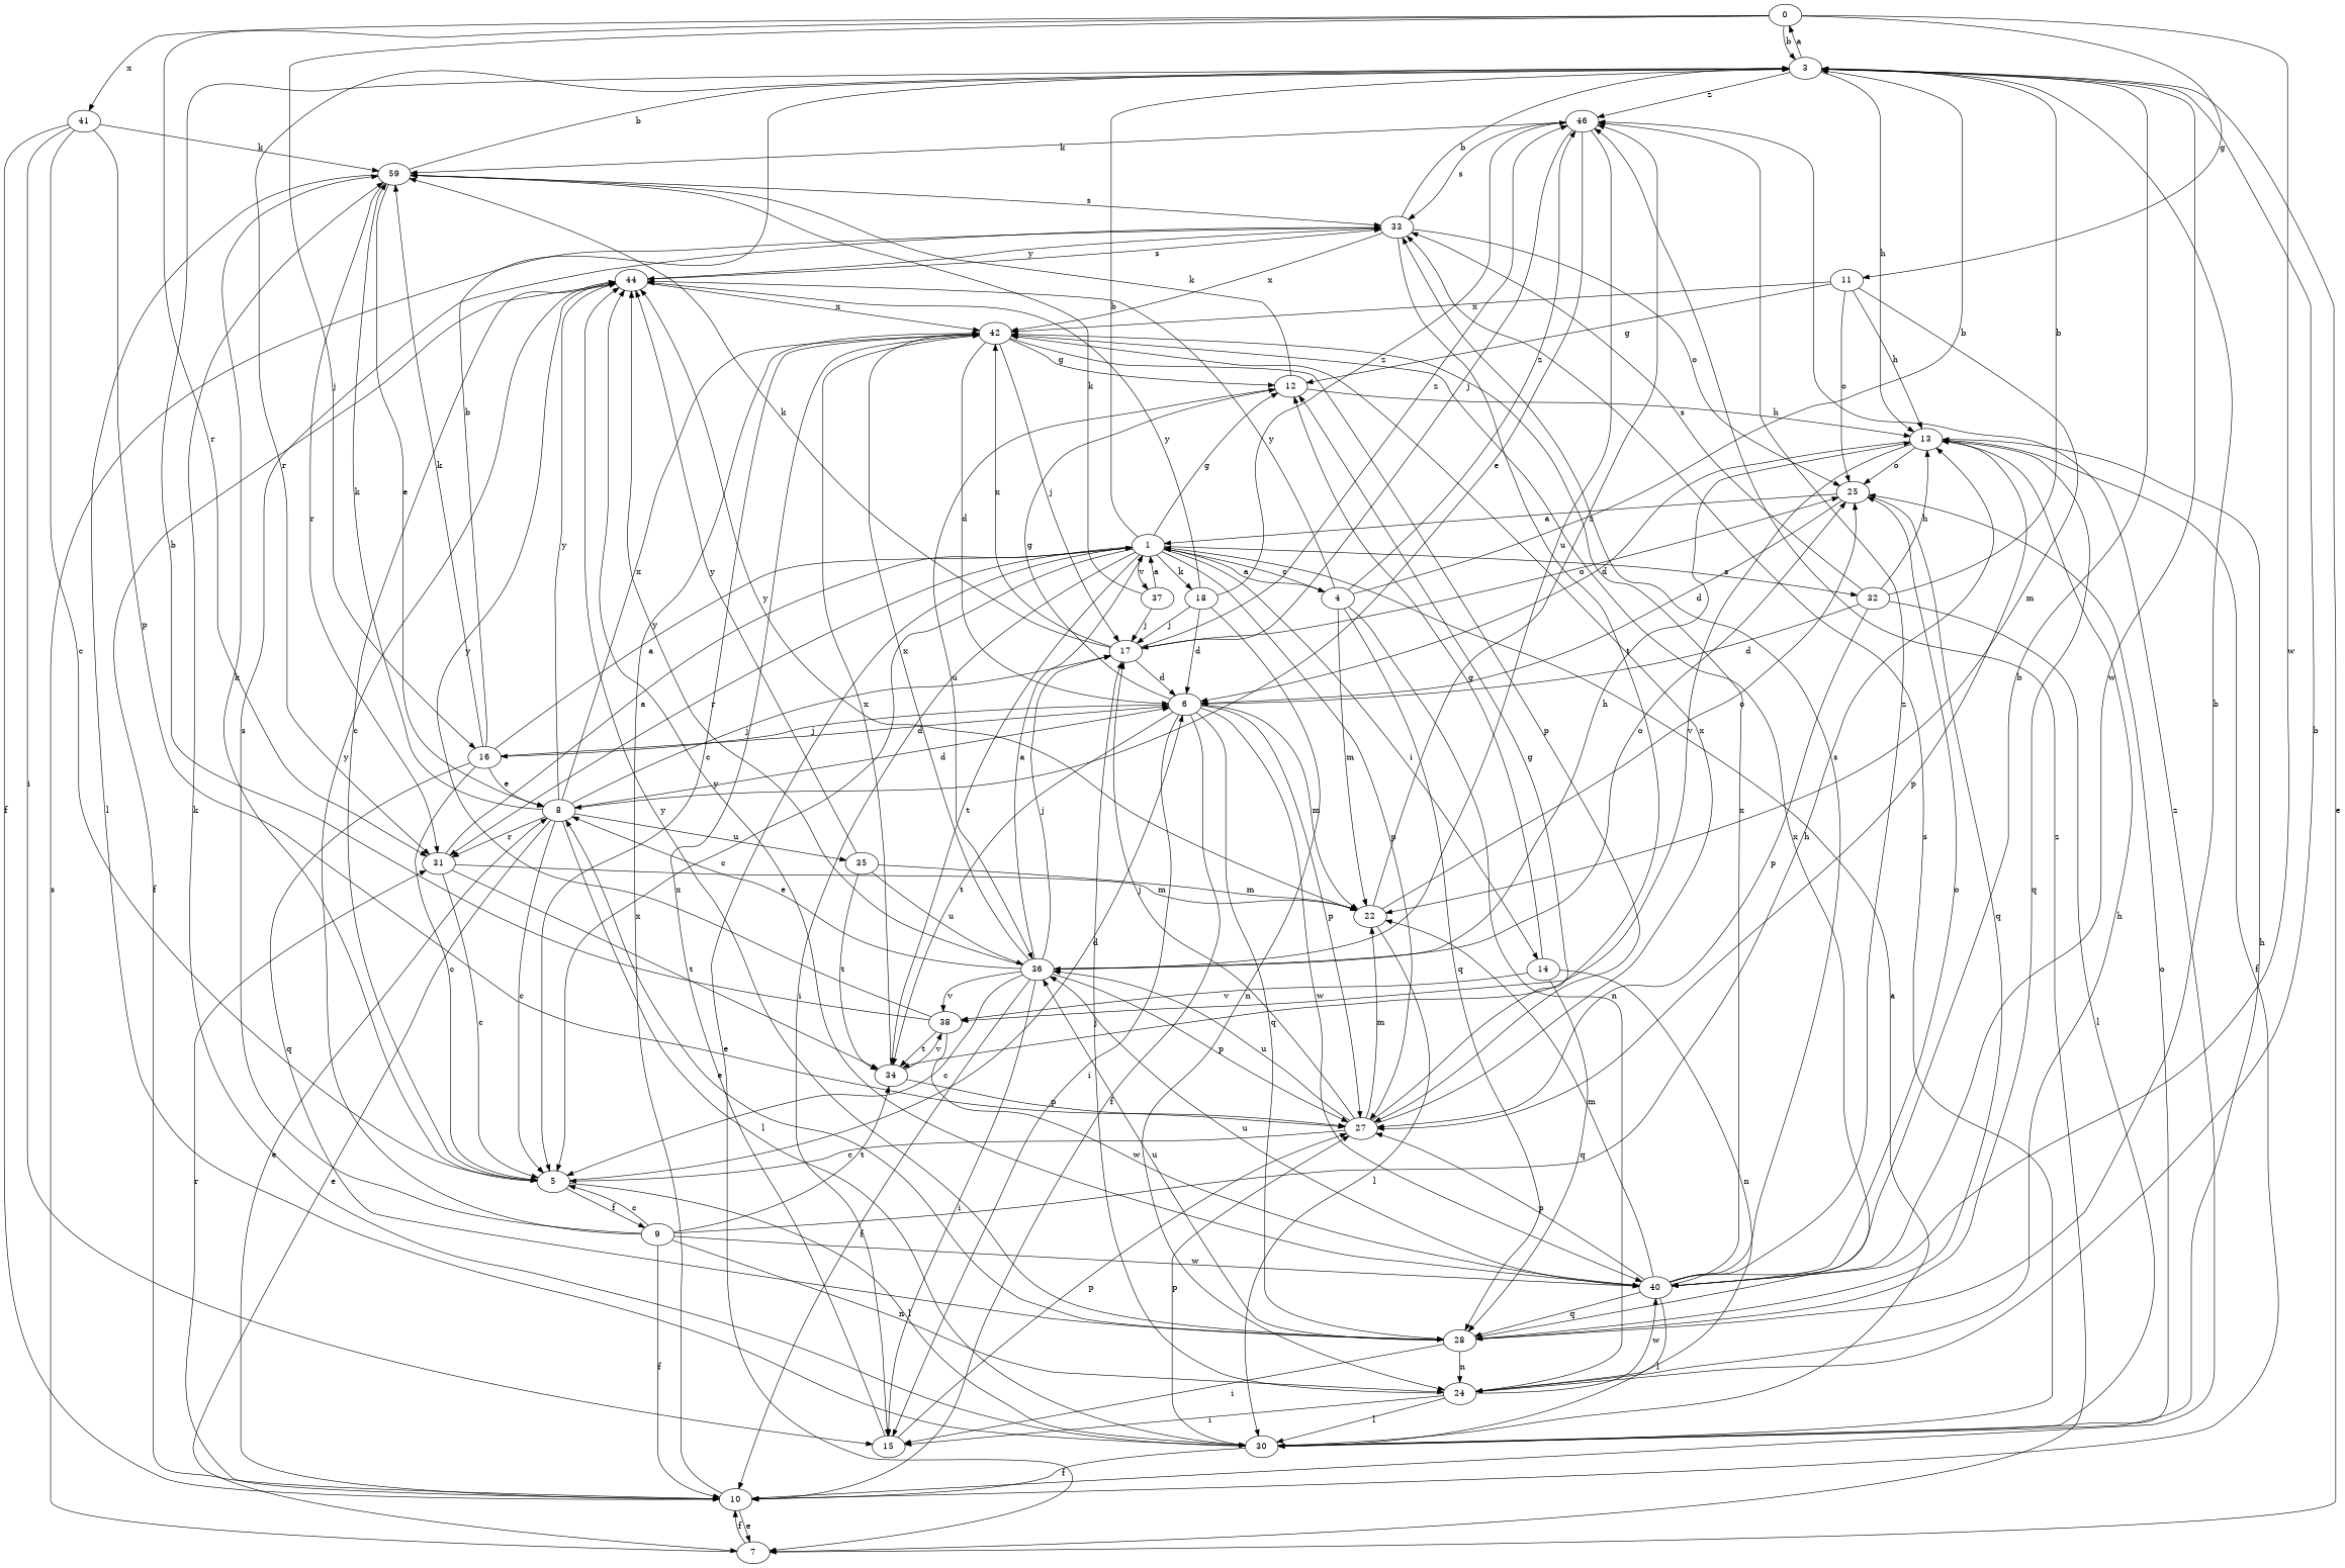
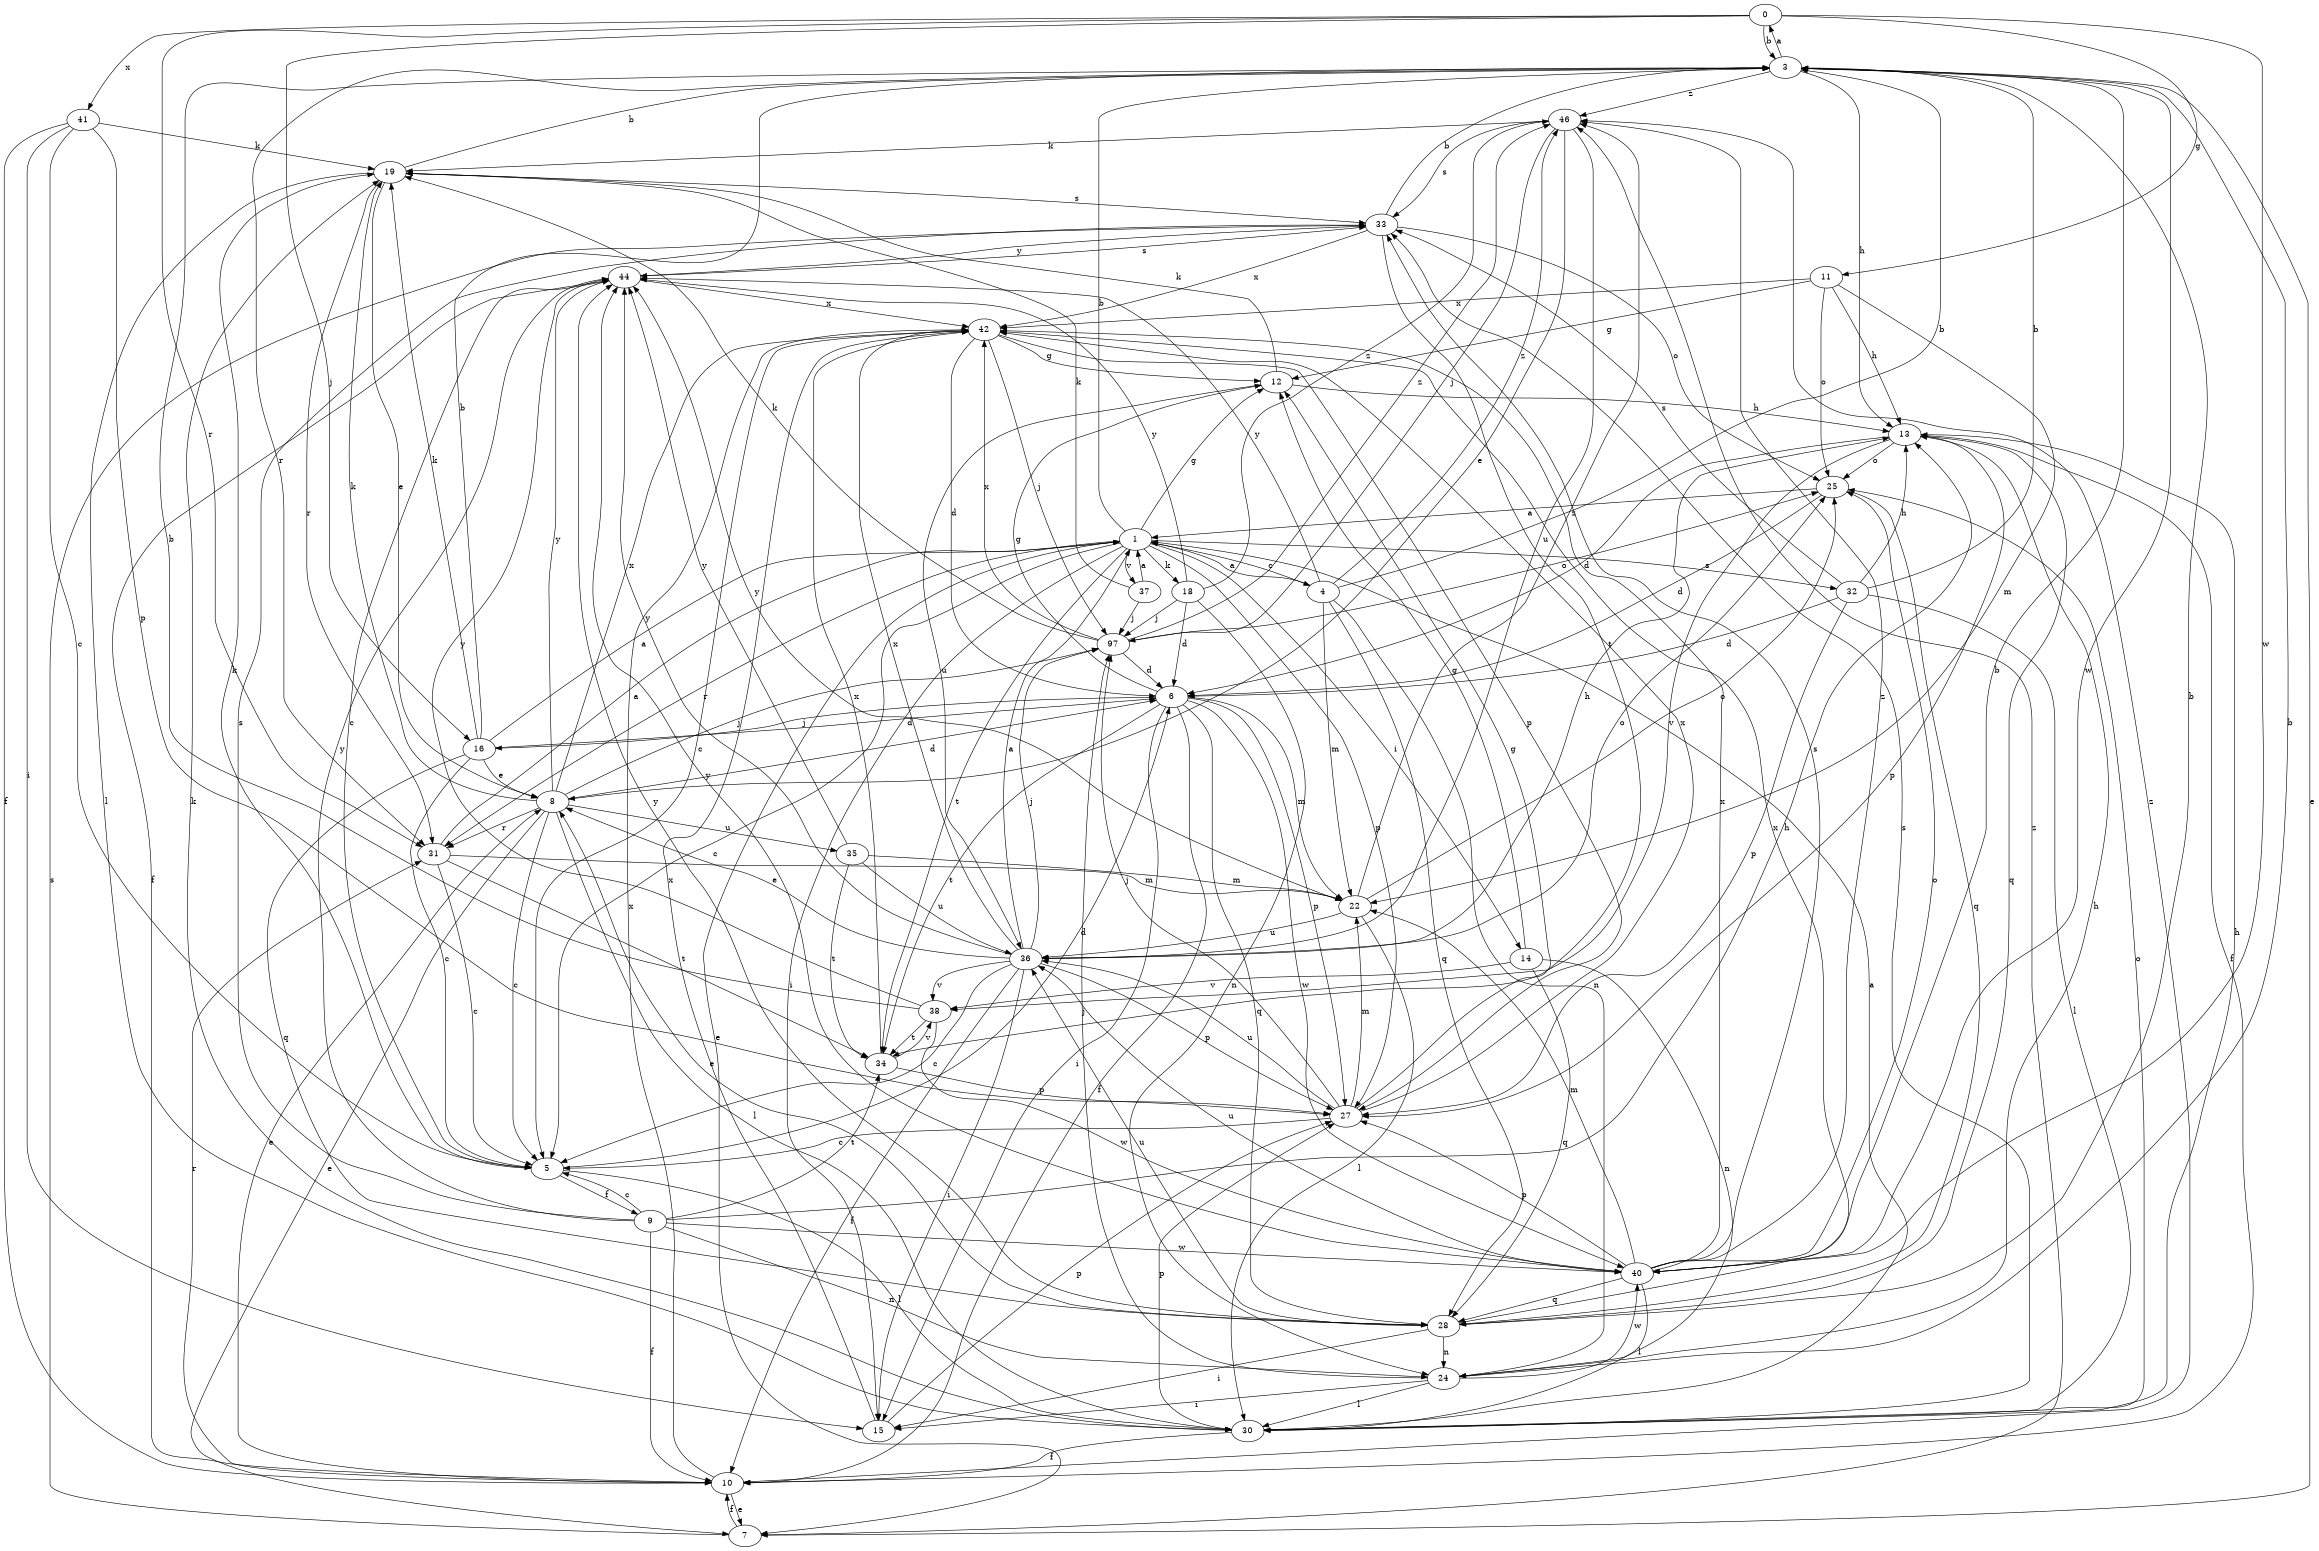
  strict digraph {
    0
    3
    11
    16
    31
    40
    41
    7
    13
    46
    12
    22
    42
    25
    1
    5
    28
    6
-   19 [label=59]
+   19
    8
    34
    27
    44
    n24 [label=30]
    33
    36
    15
    10
    4
    14
    18
    32
    37
    24
    9
    38
-   17
+   17 [label=97]
    35
    0 -> 3 [label=b]
    0 -> 11 [label=g]
    0 -> 16 [label=j]
    0 -> 31 [label=r]
    0 -> 40 [label=w]
    0 -> 41 [label=x]
    3 -> 0 [label=a]
    3 -> 31 [label=r]
    3 -> 40 [label=w]
    3 -> 7 [label=e]
    3 -> 13 [label=h]
    3 -> 46 [label=z]
    11 -> 13 [label=h]
    11 -> 12 [label=g]
    11 -> 22 [label=m]
    11 -> 42 [label=x]
    11 -> 25 [label=o]
    16 -> 3 [label=b]
    16 -> 1 [label=a]
    16 -> 5 [label=c]
    16 -> 28 [label=q]
    16 -> 6 [label=d]
    16 -> 19 [label=k]
    16 -> 8 [label=e]
    31 -> 22 [label=m]
    31 -> 1 [label=a]
    31 -> 5 [label=c]
    31 -> 34 [label=t]
    40 -> 3 [label=b]
    40 -> 46 [label=z]
    40 -> 22 [label=m]
    40 -> 42 [label=x]
    40 -> 25 [label=o]
    40 -> 28 [label=q]
    40 -> 27 [label=p]
    40 -> 44 [label=y]
    40 -> n24 [label=l]
    40 -> 33 [label=s]
    40 -> 36 [label=u]
    41 -> 5 [label=c]
    41 -> 19 [label=k]
    41 -> 27 [label=p]
    41 -> 15 [label=i]
    41 -> 10 [label=f]
    7 -> 46 [label=z]
    7 -> 33 [label=s]
    7 -> 10 [label=f]
    13 -> 25 [label=o]
    13 -> 28 [label=q]
    13 -> 6 [label=d]
    13 -> 27 [label=p]
    13 -> 10 [label=f]
    13 -> 38 [label=v]
    46 -> 19 [label=k]
    46 -> 8 [label=e]
    46 -> 33 [label=s]
    46 -> 36 [label=u]
    46 -> 17 [label=j]
    12 -> 13 [label=h]
    12 -> 19 [label=k]
    12 -> 36 [label=u]
    22 -> 46 [label=z]
    22 -> 25 [label=o]
    22 -> 44 [label=y]
    22 -> n24 [label=l]
+   22 -> 36 [label=u]
    42 -> 12 [label=g]
    42 -> 5 [label=c]
    42 -> 6 [label=d]
    42 -> 27 [label=p]
    42 -> 17 [label=j]
    25 -> 1 [label=a]
    25 -> 28 [label=q]
    25 -> 6 [label=d]
    1 -> 3 [label=b]
    1 -> 31 [label=r]
    1 -> 7 [label=e]
    1 -> 12 [label=g]
    1 -> 5 [label=c]
    1 -> 34 [label=t]
    1 -> 27 [label=p]
    1 -> 15 [label=i]
    1 -> 4 [label=c]
    1 -> 14 [label=i]
    1 -> 18 [label=k]
    1 -> 32 [label=s]
    1 -> 37 [label=v]
    5 -> 6 [label=d]
    5 -> 19 [label=k]
    5 -> n24 [label=l]
    5 -> 9 [label=f]
    28 -> 3 [label=b]
    28 -> 42 [label=x]
    28 -> 8 [label=e]
    28 -> 44 [label=y]
    28 -> 36 [label=u]
    28 -> 15 [label=i]
    28 -> 24 [label=n]
    6 -> 16 [label=j]
    6 -> 40 [label=w]
    6 -> 12 [label=g]
    6 -> 22 [label=m]
    6 -> 28 [label=q]
    6 -> 34 [label=t]
    6 -> 27 [label=p]
    6 -> 15 [label=i]
    6 -> 10 [label=f]
    19 -> 3 [label=b]
    19 -> 31 [label=r]
    19 -> 8 [label=e]
    19 -> n24 [label=l]
    19 -> 33 [label=s]
    8 -> 31 [label=r]
    8 -> 7 [label=e]
    8 -> 42 [label=x]
    8 -> 5 [label=c]
    8 -> 6 [label=d]
    8 -> 19 [label=k]
    8 -> 44 [label=y]
    8 -> n24 [label=l]
    8 -> 17 [label=j]
    8 -> 35 [label=u]
    34 -> 42 [label=x]
    34 -> 27 [label=p]
    34 -> 38 [label=v]
    27 -> 12 [label=g]
    27 -> 22 [label=m]
    27 -> 42 [label=x]
    27 -> 5 [label=c]
    27 -> 36 [label=u]
    27 -> 17 [label=j]
    44 -> 42 [label=x]
    44 -> 5 [label=c]
    44 -> 33 [label=s]
    44 -> 10 [label=f]
    n24 -> 13 [label=h]
    n24 -> 25 [label=o]
    n24 -> 1 [label=a]
    n24 -> 19 [label=k]
    n24 -> 27 [label=p]
    n24 -> 33 [label=s]
    n24 -> 10 [label=f]
    33 -> 3 [label=b]
    33 -> 42 [label=x]
    33 -> 25 [label=o]
    33 -> 34 [label=t]
    33 -> 44 [label=y]
    36 -> 13 [label=h]
    36 -> 42 [label=x]
    36 -> 25 [label=o]
    36 -> 1 [label=a]
    36 -> 5 [label=c]
    36 -> 8 [label=e]
    36 -> 27 [label=p]
    36 -> 44 [label=y]
    36 -> 15 [label=i]
    36 -> 10 [label=f]
    36 -> 38 [label=v]
    36 -> 17 [label=j]
    15 -> 42 [label=x]
    15 -> 27 [label=p]
    10 -> 31 [label=r]
    10 -> 7 [label=e]
    10 -> 46 [label=z]
    10 -> 42 [label=x]
    10 -> 8 [label=e]
    4 -> 3 [label=b]
    4 -> 46 [label=z]
    4 -> 22 [label=m]
    4 -> 1 [label=a]
    4 -> 28 [label=q]
    4 -> 44 [label=y]
    4 -> 24 [label=n]
    14 -> 12 [label=g]
    14 -> 28 [label=q]
    14 -> 24 [label=n]
    14 -> 38 [label=v]
    18 -> 46 [label=z]
    18 -> 6 [label=d]
    18 -> 44 [label=y]
    18 -> 24 [label=n]
    18 -> 17 [label=j]
    32 -> 3 [label=b]
    32 -> 13 [label=h]
    32 -> 6 [label=d]
    32 -> 27 [label=p]
    32 -> n24 [label=l]
    32 -> 33 [label=s]
    37 -> 1 [label=a]
    37 -> 19 [label=k]
    37 -> 17 [label=j]
    24 -> 3 [label=b]
    24 -> 40 [label=w]
    24 -> 13 [label=h]
    24 -> n24 [label=l]
    24 -> 15 [label=i]
    24 -> 17 [label=j]
    9 -> 40 [label=w]
    9 -> 13 [label=h]
    9 -> 5 [label=c]
    9 -> 34 [label=t]
    9 -> 44 [label=y]
    9 -> 33 [label=s]
    9 -> 10 [label=f]
    9 -> 24 [label=n]
    38 -> 3 [label=b]
    38 -> 40 [label=w]
    38 -> 34 [label=t]
    38 -> 44 [label=y]
    17 -> 46 [label=z]
    17 -> 42 [label=x]
    17 -> 25 [label=o]
    17 -> 6 [label=d]
    17 -> 19 [label=k]
    35 -> 22 [label=m]
    35 -> 34 [label=t]
    35 -> 44 [label=y]
    35 -> 36 [label=u]
  }
